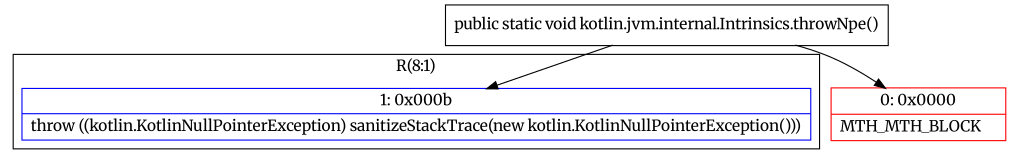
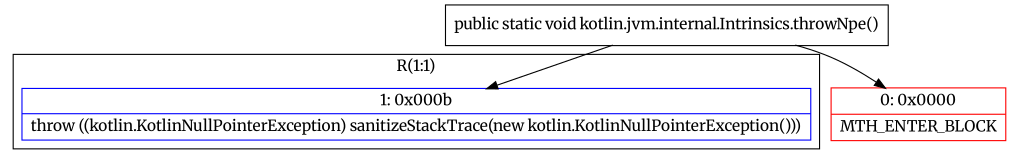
  digraph {
    fontname=Merriweather
    node [fontname=Merriweather shape=record]
    edge [fontname=Merriweather]
    n1 [color=blue label="{1\:\ 0x000b|throw ((kotlin.KotlinNullPointerException) sanitizeStackTrace(new kotlin.KotlinNullPointerException()))\l}"]
-   n2 [color=red label="{0\:\ 0x0000|MTH_MTH_BLOCK\l}"]
+   n2 [color=red label="{0\:\ 0x0000|MTH_ENTER_BLOCK\l}"]
    n3 [label="{public static void kotlin.jvm.internal.Intrinsics.throwNpe() }"]
    subgraph cluster_1 {
-     label="R(8:1)"
+     label="R(1:1)"
      n1
    }
    n3 -> n1
    n3 -> n2
  }
